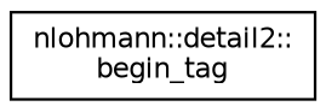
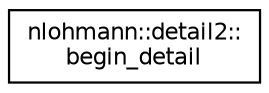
  digraph {
    rankdir=TB
-   n1 [color=black fillcolor=white fontname=Helvetica fontsize=10 height=0.2 label="nlohmann::detail2::\lbegin_tag" shape=record style=filled width=0.4]
+   n1 [color=black fillcolor=white fontname=Helvetica fontsize=10 height=0.2 label="nlohmann::detail2::\lbegin_detail" shape=record style=filled width=0.4]
  }
